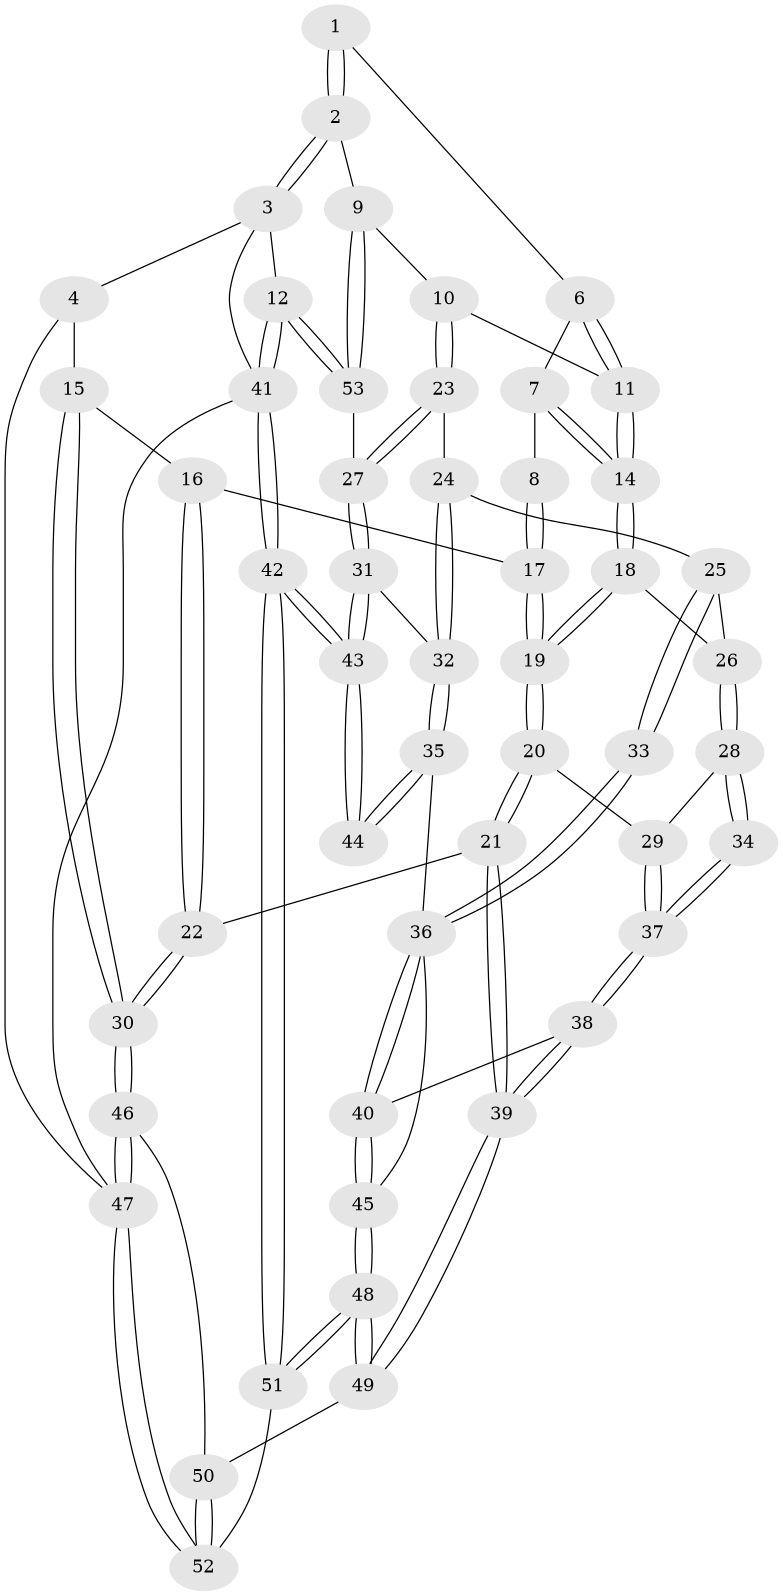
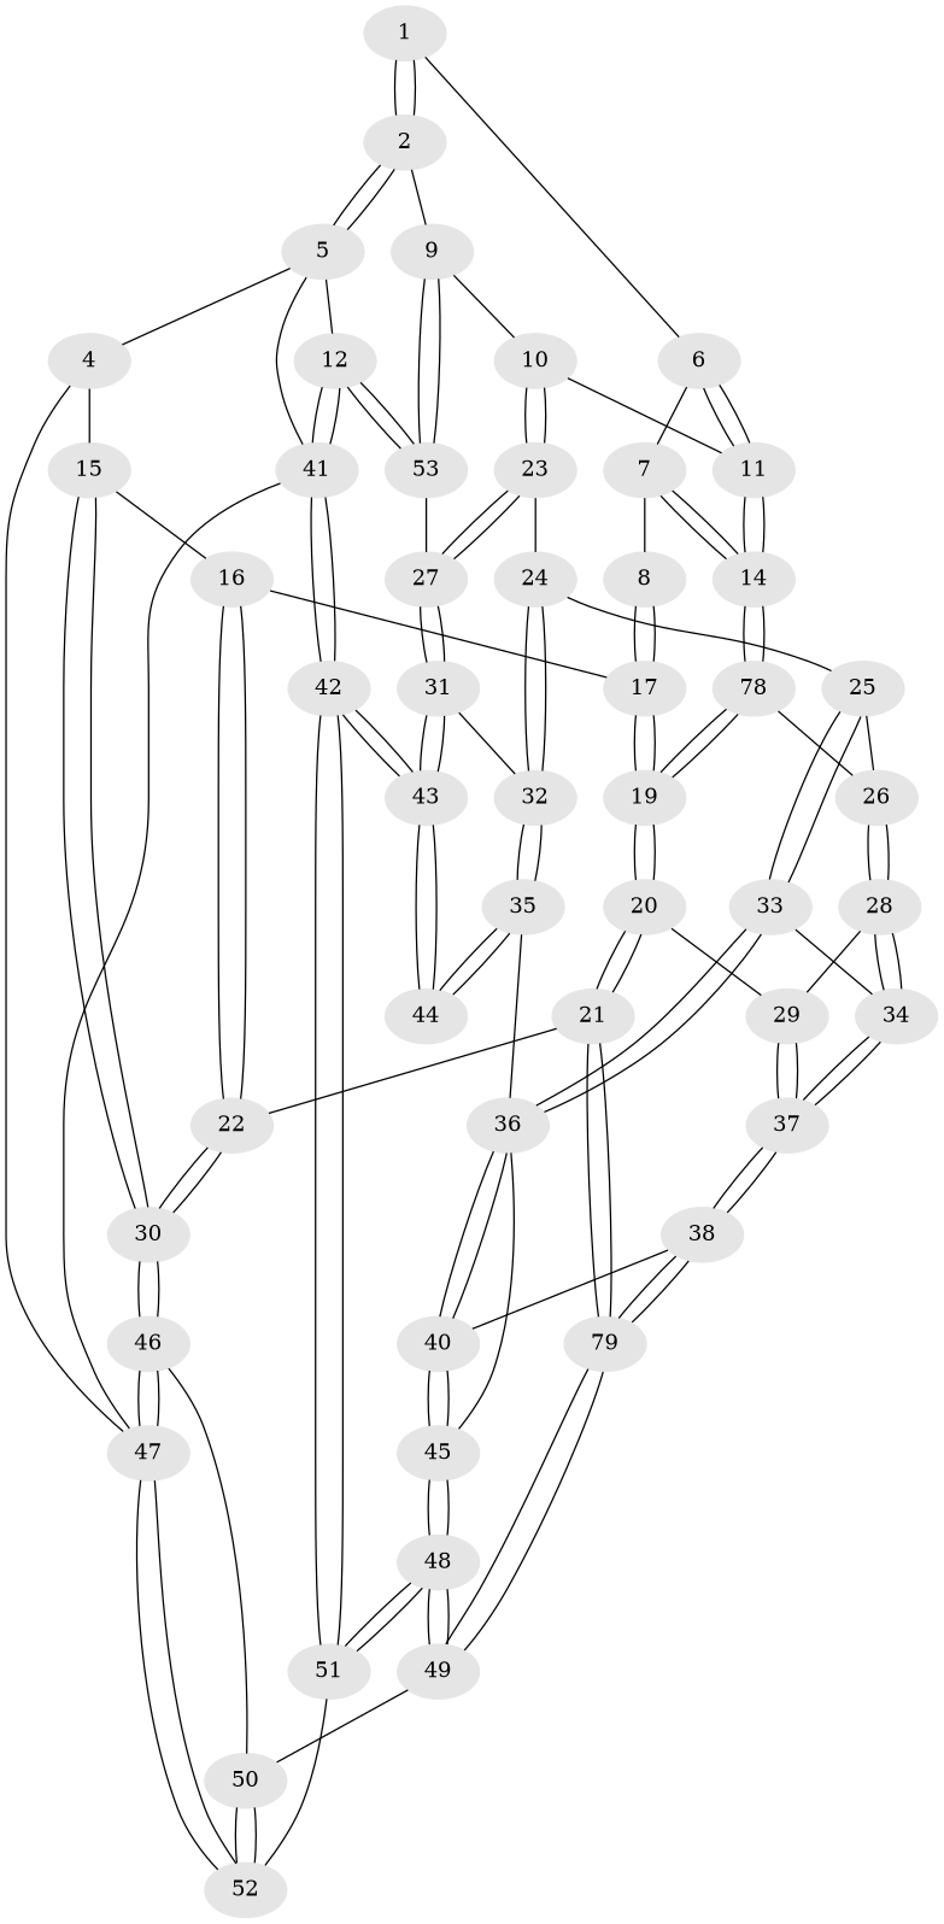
  graph {
    node [color=gray90 style=filled]
    1
    2
    6
-   3
+   3 [label=5]
    9
    7
    11
    4
    12
    41
    10
    n12 [label=53]
    15
    47
    42
    16
    30
    52
    8
    17
    14
-   18
+   18 [label=78]
    19
    23
    27
    24
    31
    26
    22
    46
    20
    28
    21
    29
-   39
+   39 [label=79]
    37
    49
    25
    32
    33
    35
    34
    36
    43
    38
    50
    44
    40
    45
    48
    51
    1 -- 2
    1 -- 2
    1 -- 6
    2 -- 3
    2 -- 3
    2 -- 9
    6 -- 7
    6 -- 11
    6 -- 11
    3 -- 4
    3 -- 12
    3 -- 41
    9 -- 10
    9 -- n12
    9 -- n12
    7 -- 8
    7 -- 14
    7 -- 14
    11 -- 14
    11 -- 14
    4 -- 15
    4 -- 47
    12 -- 41
    12 -- 41
    12 -- n12
    12 -- n12
    41 -- 47
    41 -- 42
    41 -- 42
    10 -- 11
    10 -- 23
    10 -- 23
    n12 -- 27
    15 -- 16
    15 -- 30
    15 -- 30
    47 -- 52
    47 -- 52
    42 -- 43
    42 -- 43
    42 -- 51
    42 -- 51
    16 -- 17
    16 -- 22
    16 -- 22
    30 -- 46
    30 -- 46
    8 -- 17
    8 -- 17
    17 -- 19
    17 -- 19
    14 -- 18
    14 -- 18
    18 -- 19
    18 -- 19
    18 -- 26
    19 -- 20
    19 -- 20
    23 -- 27
    23 -- 27
    23 -- 24
    27 -- 31
    27 -- 31
    24 -- 25
    24 -- 32
    24 -- 32
    31 -- 32
    31 -- 43
    31 -- 43
    26 -- 28
    26 -- 28
    22 -- 30
    22 -- 30
    46 -- 47
    46 -- 47
    46 -- 50
    20 -- 21
    20 -- 21
    20 -- 29
    28 -- 29
    28 -- 34
    28 -- 34
    21 -- 22
    21 -- 39
    21 -- 39
    29 -- 37
    29 -- 37
    39 -- 49
    39 -- 49
    37 -- 38
    37 -- 38
    49 -- 50
    25 -- 26
    25 -- 33
    25 -- 33
    32 -- 35
    32 -- 35
+   33 -- 34
    33 -- 36
    33 -- 36
    35 -- 36
    35 -- 44
    35 -- 44
    34 -- 37
    34 -- 37
    36 -- 40
    36 -- 40
    36 -- 45
    43 -- 44
    43 -- 44
    38 -- 39
    38 -- 39
    38 -- 40
    50 -- 52
    50 -- 52
    40 -- 45
    40 -- 45
    45 -- 48
    45 -- 48
    48 -- 49
    48 -- 49
    48 -- 51
    48 -- 51
    51 -- 52
  }
